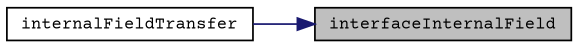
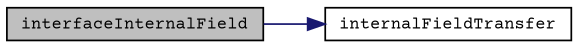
  digraph {
    rankdir=LR
    fontname="Courier Prime"
    node [color=black fontname="Courier Prime" fontsize=10 shape=record]
    n1 [fillcolor=grey75 fontcolor=black height=0.2 label=interfaceInternalField style=filled width=0.4]
    n2 [height=0.2 label=internalFieldTransfer width=0.4]
-   n2 -> n1 [color=midnightblue fontname="Courier Prime" fontsize=10 labelfontname=FreeSans labelfontsize=10 style=solid]
+   n1 -> n2 [color=midnightblue fontname="Courier Prime" fontsize=10 labelfontname=FreeSans labelfontsize=10 style=solid]
  }
